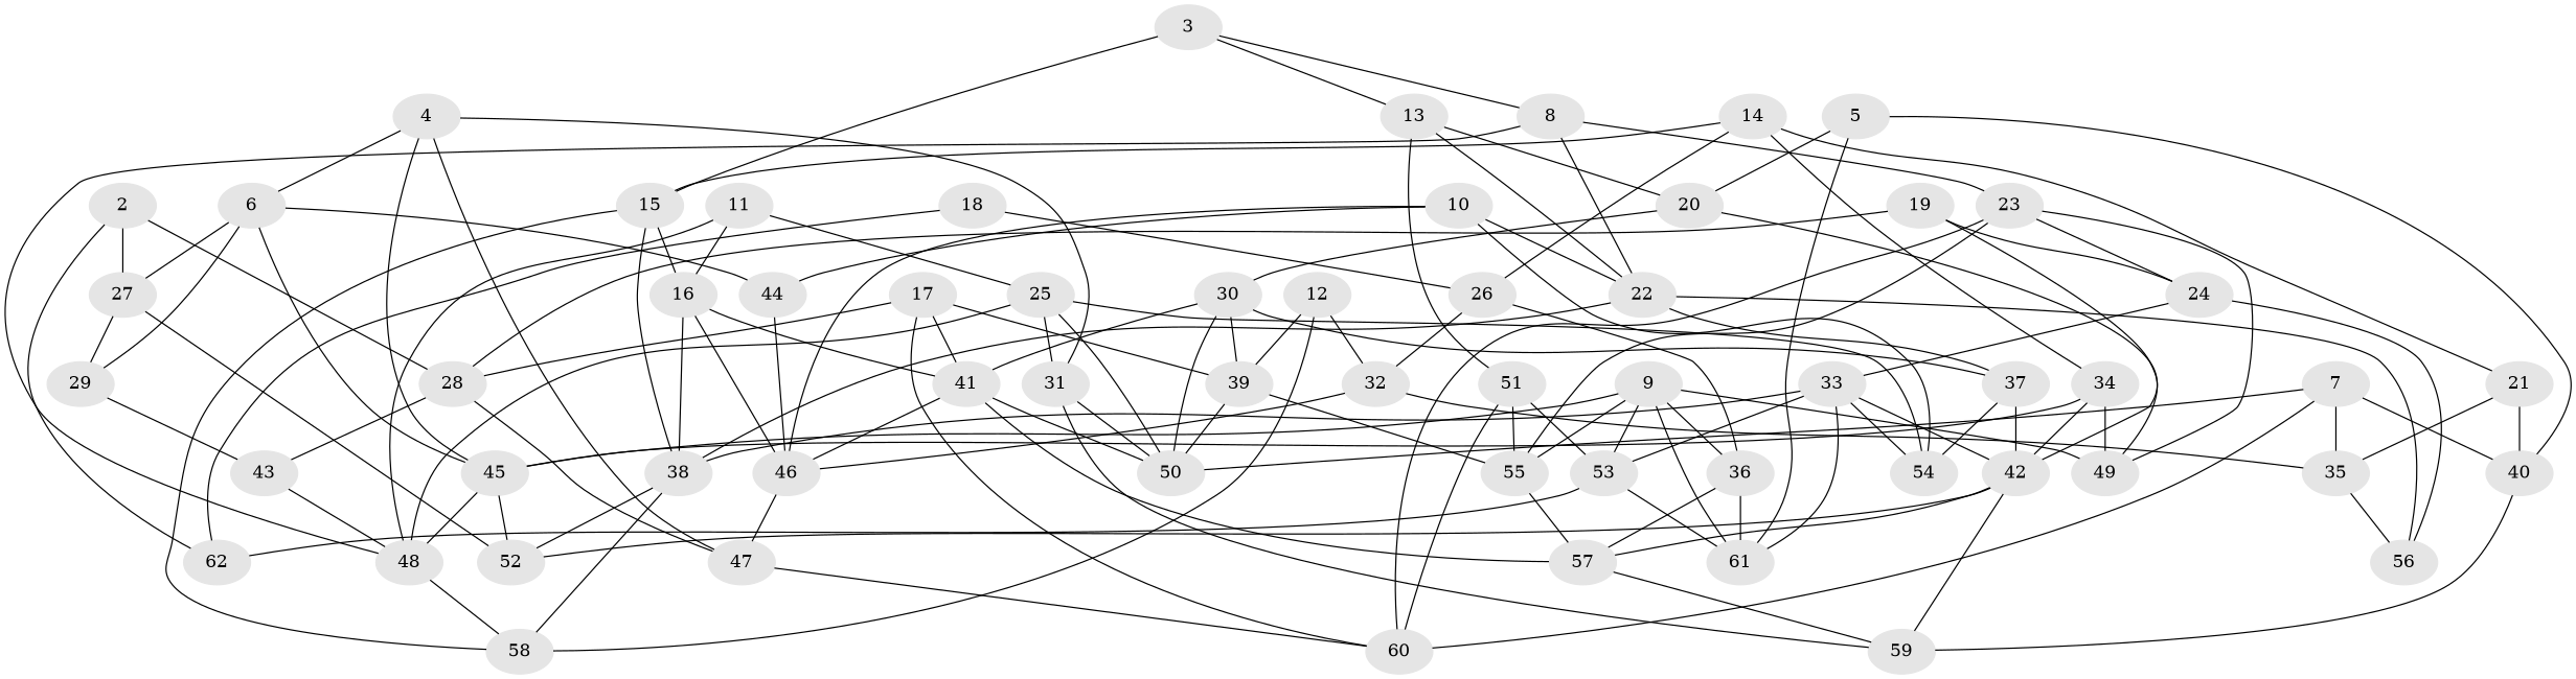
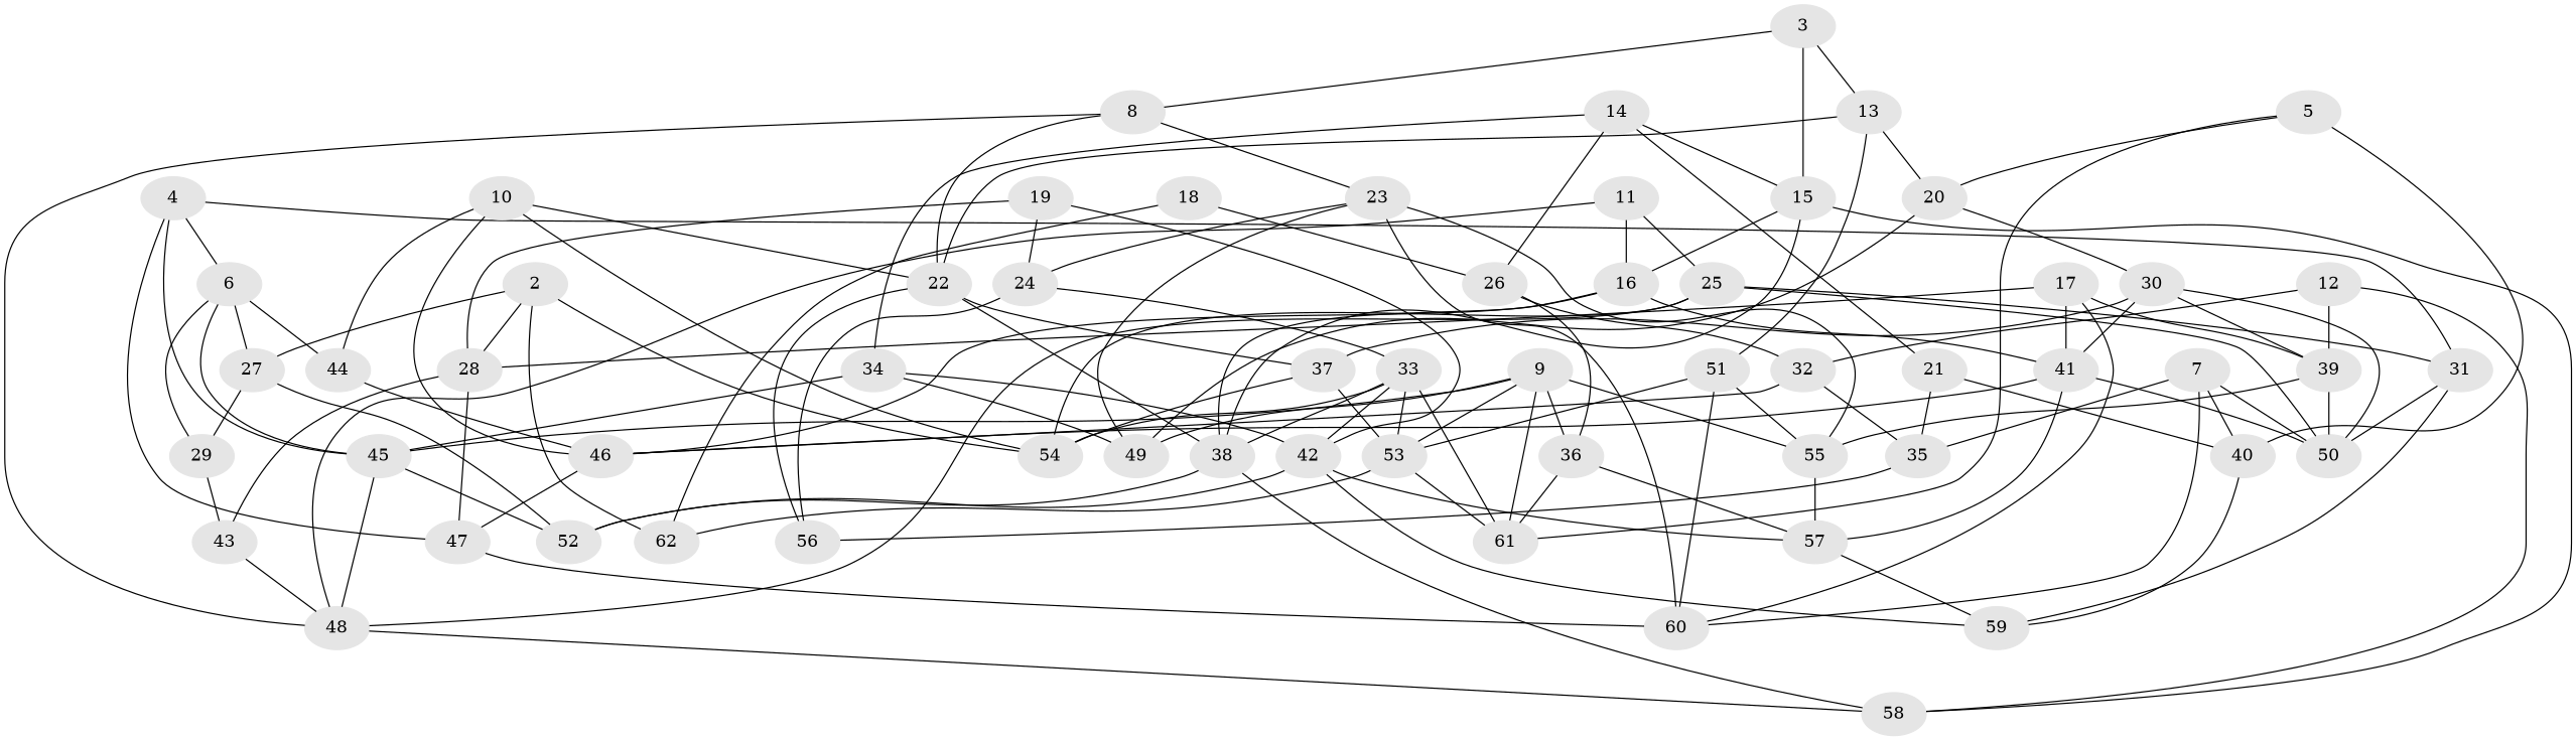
  graph {
    node [color=gray90 style=filled]
    edge [weight=1.0]
    43
    48
    2
    62
    27
    28
    54
    29
    52
    47
    3
    8
    13
    15
    22
    23
    20
    51
    16
    58
    38
    4
    6
    31
    45
    44
    50
    59
    60
    5
    40
    61
    49
    30
    46
    7
    35
    56
    37
    55
    24
    9
    36
    53
    57
    10
    11
    25
    41
    12
    32
    39
    14
    21
    26
    34
    42
    17
    18
    19
    33
    43 -- 48
    48 -- 58
    2 -- 62
    2 -- 27
    2 -- 28
+   2 -- 54
    27 -- 29
    27 -- 52
    28 -- 43
    28 -- 47
    29 -- 43 [weight=2.0]
    47 -- 60
    3 -- 8
    3 -- 13
    3 -- 15 [weight=2.0]
    8 -- 48
    8 -- 22
    8 -- 23
    13 -- 22
    13 -- 20
    13 -- 51
    15 -- 16
    15 -- 58
    15 -- 38
    22 -- 38
    22 -- 56
    22 -- 37
    23 -- 60 [weight=2.0]
    23 -- 49
    23 -- 55
    23 -- 24
    20 -- 49
    20 -- 30
    51 -- 60
    51 -- 55
    51 -- 53
    16 -- 38
    16 -- 46
    16 -- 41
    38 -- 52
    38 -- 58
    4 -- 47
    4 -- 6
    4 -- 31
    4 -- 45
    6 -- 27
    6 -- 29
    6 -- 45
    6 -- 44 [weight=2.0]
    31 -- 50
    31 -- 59
    45 -- 48
    45 -- 52
    44 -- 46
    5 -- 20
    5 -- 40 [weight=2.0]
    5 -- 61
    40 -- 59
    30 -- 50
    30 -- 37 [weight=2.0]
    30 -- 41
    30 -- 39
    46 -- 47
    7 -- 50
    7 -- 60
    7 -- 40
    7 -- 35
    35 -- 56
    37 -- 54
-   37 -- 42
+   37 -- 53
    55 -- 57 [weight=2.0]
    24 -- 56
    24 -- 33
    9 -- 45
    9 -- 61
    9 -- 49
    9 -- 55
    9 -- 36
    9 -- 53
    36 -- 61
    36 -- 57
    53 -- 62
    53 -- 61
    57 -- 59
    10 -- 54
    10 -- 22
    10 -- 44
    10 -- 46
    11 -- 48
    11 -- 16 [weight=2.0]
    11 -- 25
    25 -- 48
    25 -- 54 [weight=2.0]
    25 -- 31
    25 -- 50
    41 -- 50
    41 -- 46
    41 -- 57
    12 -- 58
    12 -- 32
    12 -- 39 [weight=2.0]
    32 -- 46
    32 -- 35
    39 -- 50
    39 -- 55
    14 -- 15
    14 -- 21
    14 -- 26
    14 -- 34
    21 -- 40 [weight=2.0]
    21 -- 35
    26 -- 36
    26 -- 32
    34 -- 45
    34 -- 49
    34 -- 42
    42 -- 52
    42 -- 59
    42 -- 57
    17 -- 28
    17 -- 60
    17 -- 41
    17 -- 39
    18 -- 62
    18 -- 26
    19 -- 28 [weight=2.0]
    19 -- 24
    19 -- 42
    33 -- 54
    33 -- 38
    33 -- 61
    33 -- 53
    33 -- 42
  }
